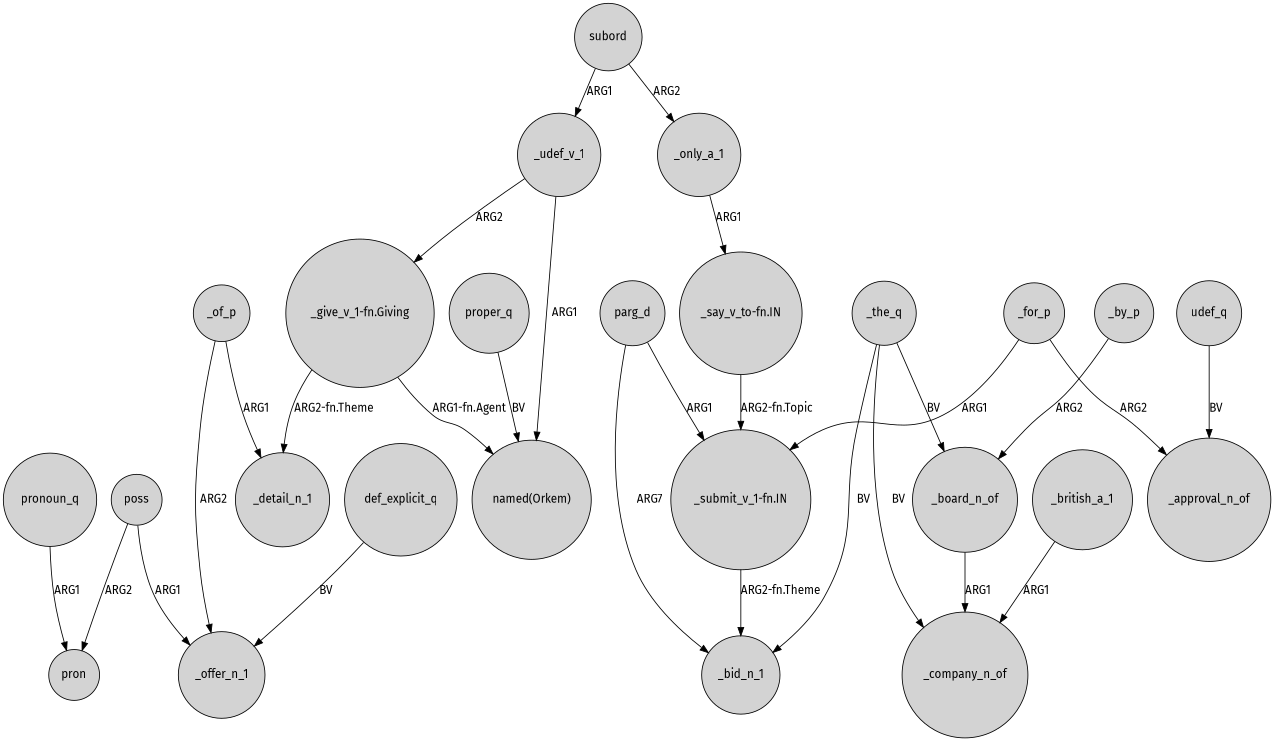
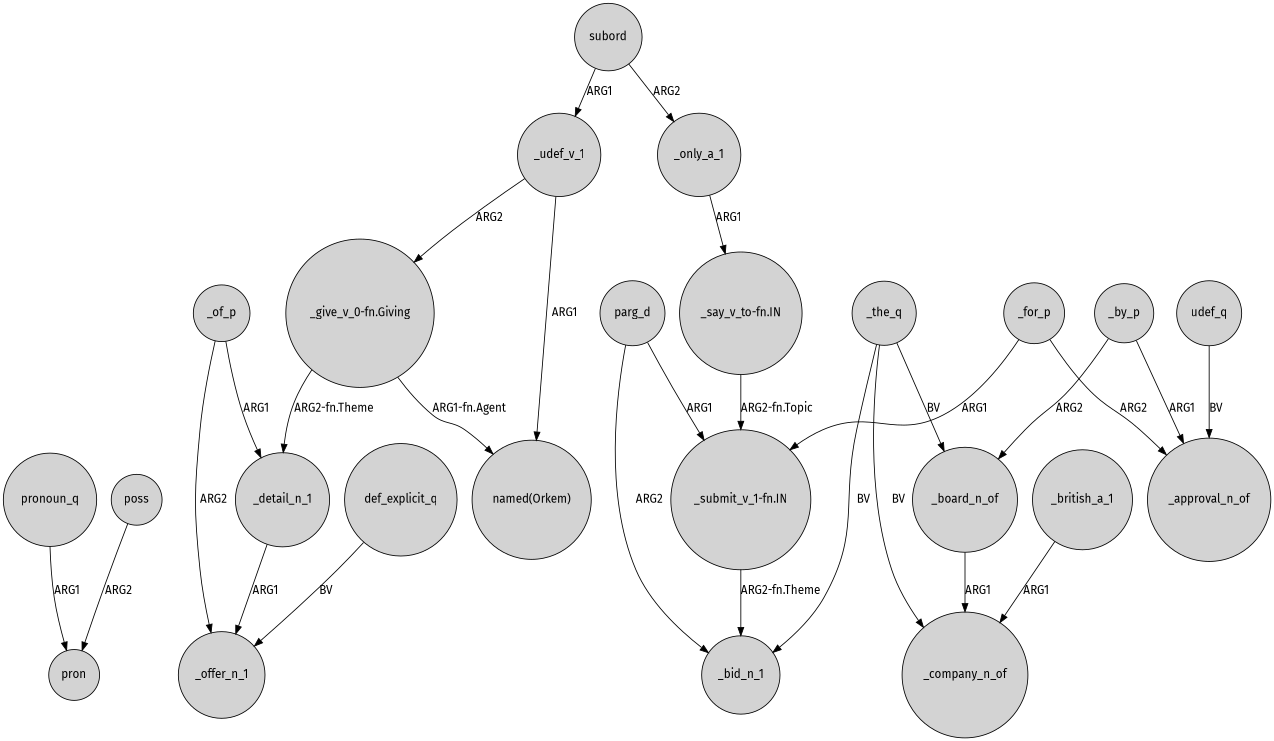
  digraph {
    fontname="Fira Sans"
    node [fontname="Fira Sans" shape=circle style=filled]
    edge [fontname="Fira Sans"]
    poss
    pron
    _offer_n_1
    parg_d
    _bid_n_1
    "_submit_v_1-fn.IN"
    n7 [label=_udef_v_1]
-   "_give_v_1-fn.Giving"
+   "_give_v_1-fn.Giving" [label="_give_v_0-fn.Giving"]
    "named(Orkem)"
    _detail_n_1
    _only_a_1
    "_say_v_to-fn.IN"
    _of_p
    _by_p
    _approval_n_of
    _board_n_of
    _company_n_of
    _the_q
    subord
    pronoun_q
    _for_p
    def_explicit_q
-   proper_q
    udef_q
    _british_a_1
    poss -> pron [label=ARG2]
-   poss -> _offer_n_1 [label=ARG1]
-   parg_d -> _bid_n_1 [label=ARG7]
+   _detail_n_1 -> _offer_n_1 [label=ARG1]
+   parg_d -> _bid_n_1 [label=ARG2]
    parg_d -> "_submit_v_1-fn.IN" [label=ARG1]
    "_submit_v_1-fn.IN" -> _bid_n_1 [label="ARG2-fn.Theme"]
    n7 -> "_give_v_1-fn.Giving" [label=ARG2]
    n7 -> "named(Orkem)" [label=ARG1]
    "_give_v_1-fn.Giving" -> "named(Orkem)" [label="ARG1-fn.Agent"]
    "_give_v_1-fn.Giving" -> _detail_n_1 [label="ARG2-fn.Theme"]
    _only_a_1 -> "_say_v_to-fn.IN" [label=ARG1]
    "_say_v_to-fn.IN" -> "_submit_v_1-fn.IN" [label="ARG2-fn.Topic"]
    _of_p -> _offer_n_1 [label=ARG2]
    _of_p -> _detail_n_1 [label=ARG1]
+   _by_p -> _approval_n_of [label=ARG1]
    _by_p -> _board_n_of [label=ARG2]
    _board_n_of -> _company_n_of [label=ARG1]
    _the_q -> _bid_n_1 [label=BV]
    _the_q -> _board_n_of [label=BV]
    _the_q -> _company_n_of [label=BV]
    subord -> n7 [label=ARG1]
    subord -> _only_a_1 [label=ARG2]
    pronoun_q -> pron [label=ARG1]
    _for_p -> "_submit_v_1-fn.IN" [label=ARG1]
    _for_p -> _approval_n_of [label=ARG2]
    def_explicit_q -> _offer_n_1 [label=BV]
-   proper_q -> "named(Orkem)" [label=BV]
    udef_q -> _approval_n_of [label=BV]
    _british_a_1 -> _company_n_of [label=ARG1]
  }
